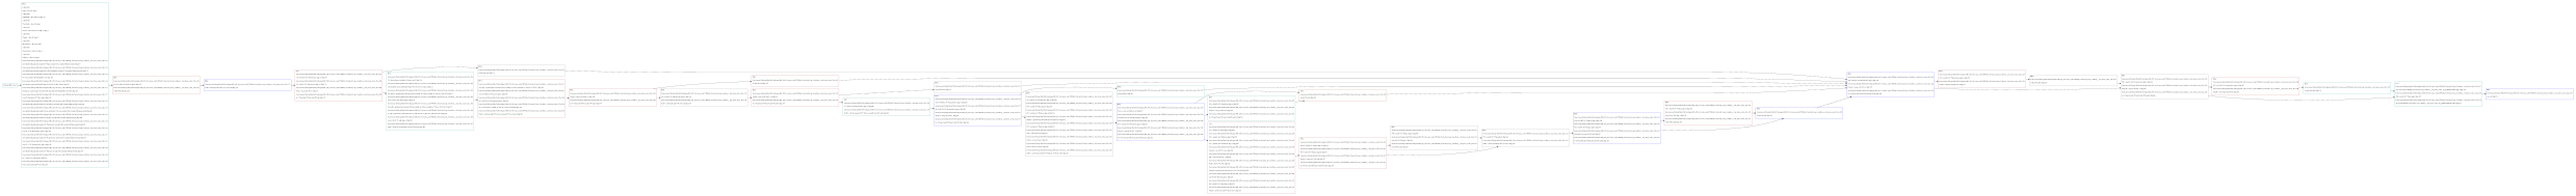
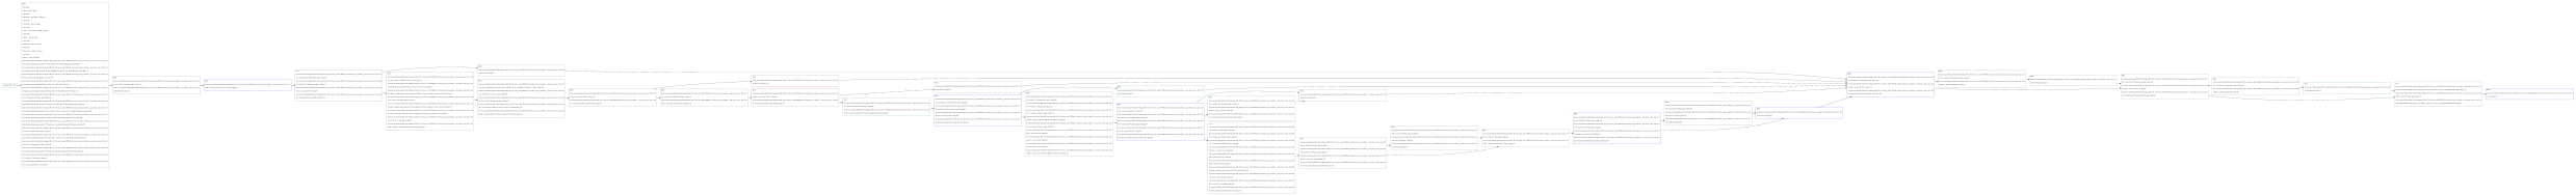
  digraph {
    fontname="EB Garamond"
    rankdir=LR
    node [color=brown fontname="EB Garamond" shape=record]
    edge [fontname="EB Garamond"]
    n1 [color=teal label="{all_ll_goodB2G1_start}"]
    n2 [color=teal label="{BB34:\l\l/:102634024\l\n  %data = alloca i8*, align 8\l\n/:102634024\l\n  %dataBuffer = alloca [100 x i8], align 16\l\n/:102634024\l\n  %recvResult = alloca i32, align 4\l\n/:102634024\l\n  %service = alloca %struct.sockaddr_in, align 4\l\n/:102634024\l\n  %replace = alloca i8*, align 8\l\n/:102634024\l\n  %listenSocket = alloca i32, align 4\l\n/:102634024\l\n  %acceptSocket = alloca i32, align 4\l\n/:102634024\l\n  %dataLen = alloca i64, align 8\l\n/home/raoxue/Desktop/MemVerif/workspace/000_109_141/source_code/CWE606_Unchecked_Loop_Condition__char_listen_socket_22a.c:155\l\n  call void @llvm.dbg.declare(metadata i8** %data, metadata !276, metadata !DIExpression()), !dbg !277\l\n/home/raoxue/Desktop/MemVerif/workspace/000_109_141/source_code/CWE606_Unchecked_Loop_Condition__char_listen_socket_22a.c:156\l\n  call void @llvm.dbg.declare(metadata [100 x i8]* %dataBuffer, metadata !278, metadata !DIExpression()), !dbg !279\l\n/home/raoxue/Desktop/MemVerif/workspace/000_109_141/source_code/CWE606_Unchecked_Loop_Condition__char_listen_socket_22a.c:156\l\n  %0 = bitcast [100 x i8]* %dataBuffer to i8*, !dbg !130\l\n/home/raoxue/Desktop/MemVerif/workspace/000_109_141/source_code/CWE606_Unchecked_Loop_Condition__char_listen_socket_22a.c:156\l\n  call void @llvm.memset.p0i8.i64(i8* align 16 %0, i8 0, i64 100, i1 false), !dbg !130\l\n/home/raoxue/Desktop/MemVerif/workspace/000_109_141/source_code/CWE606_Unchecked_Loop_Condition__char_listen_socket_22a.c:157\l\n  %arraydecay = getelementptr inbounds [100 x i8], [100 x i8]* %dataBuffer, i64 0, i64 0, !dbg !131\l\n/home/raoxue/Desktop/MemVerif/workspace/000_109_141/source_code/CWE606_Unchecked_Loop_Condition__char_listen_socket_22a.c:157\l\n  store i8* %arraydecay, i8** %data, align 8, !dbg !132\l\n/home/raoxue/Desktop/MemVerif/workspace/000_109_141/source_code/CWE606_Unchecked_Loop_Condition__char_listen_socket_22a.c:163\l\n  call void @llvm.dbg.declare(metadata i32* %recvResult, metadata !282, metadata !DIExpression()), !dbg !284\l\n/home/raoxue/Desktop/MemVerif/workspace/000_109_141/source_code/CWE606_Unchecked_Loop_Condition__char_listen_socket_22a.c:164\l\n  call void @llvm.dbg.declare(metadata %struct.sockaddr_in* %service, metadata !285, metadata !DIExpression()), !dbg !286\l\n/home/raoxue/Desktop/MemVerif/workspace/000_109_141/source_code/CWE606_Unchecked_Loop_Condition__char_listen_socket_22a.c:165\l\n  call void @llvm.dbg.declare(metadata i8** %replace, metadata !287, metadata !DIExpression()), !dbg !288\l\n/home/raoxue/Desktop/MemVerif/workspace/000_109_141/source_code/CWE606_Unchecked_Loop_Condition__char_listen_socket_22a.c:166\l\n  call void @llvm.dbg.declare(metadata i32* %listenSocket, metadata !289, metadata !DIExpression()), !dbg !290\l\n/home/raoxue/Desktop/MemVerif/workspace/000_109_141/source_code/CWE606_Unchecked_Loop_Condition__char_listen_socket_22a.c:166\l\n  store i32 -1, i32* %listenSocket, align 4, !dbg !156\l\n/home/raoxue/Desktop/MemVerif/workspace/000_109_141/source_code/CWE606_Unchecked_Loop_Condition__char_listen_socket_22a.c:167\l\n  call void @llvm.dbg.declare(metadata i32* %acceptSocket, metadata !291, metadata !DIExpression()), !dbg !292\l\n/home/raoxue/Desktop/MemVerif/workspace/000_109_141/source_code/CWE606_Unchecked_Loop_Condition__char_listen_socket_22a.c:167\l\n  store i32 -1, i32* %acceptSocket, align 4, !dbg !158\l\n/home/raoxue/Desktop/MemVerif/workspace/000_109_141/source_code/CWE606_Unchecked_Loop_Condition__char_listen_socket_22a.c:168\l\n  call void @llvm.dbg.declare(metadata i64* %dataLen, metadata !293, metadata !DIExpression()), !dbg !294\l\n/home/raoxue/Desktop/MemVerif/workspace/000_109_141/source_code/CWE606_Unchecked_Loop_Condition__char_listen_socket_22a.c:168\l\n  %1 = load i8*, i8** %data, align 8, !dbg !164\l\n/home/raoxue/Desktop/MemVerif/workspace/000_109_141/source_code/CWE606_Unchecked_Loop_Condition__char_listen_socket_22a.c:168\l\n  %call = call i64 @strlen(i8* %1) #7, !dbg !165\l\n}"]
    n3 [label="{BB35:\l\l/home/raoxue/Desktop/MemVerif/workspace/000_109_141/source_code/CWE606_Unchecked_Loop_Condition__char_listen_socket_22a.c:168\l\n  store i64 %call, i64* %dataLen, align 8, !dbg !163\l\n/home/raoxue/Desktop/MemVerif/workspace/000_109_141/source_code/CWE606_Unchecked_Loop_Condition__char_listen_socket_22a.c:169\l\n  br label %do.body, !dbg !166\l\n}"]
    n4 [color=blue label="{BB36:\l\l/home/raoxue/Desktop/MemVerif/workspace/000_109_141/source_code/CWE606_Unchecked_Loop_Condition__char_listen_socket_22a.c:179\l\n  %call1 = call i32 @socket(i32 2, i32 1, i32 6) #8, !dbg !167\l\n}"]
    n5 [label="{BB37:\l\l/home/raoxue/Desktop/MemVerif/workspace/000_109_141/source_code/CWE606_Unchecked_Loop_Condition__char_listen_socket_22a.c:179\l\n  store i32 %call1, i32* %listenSocket, align 4, !dbg !169\l\n/home/raoxue/Desktop/MemVerif/workspace/000_109_141/source_code/CWE606_Unchecked_Loop_Condition__char_listen_socket_22a.c:180\l\n  %2 = load i32, i32* %listenSocket, align 4, !dbg !170\l\n/home/raoxue/Desktop/MemVerif/workspace/000_109_141/source_code/CWE606_Unchecked_Loop_Condition__char_listen_socket_22a.c:180\l\n  %cmp = icmp eq i32 %2, -1, !dbg !172\l\n/home/raoxue/Desktop/MemVerif/workspace/000_109_141/source_code/CWE606_Unchecked_Loop_Condition__char_listen_socket_22a.c:180\l\n  br i1 %cmp, label %if.then, label %if.end, !dbg !173\l\n}"]
    n6 [color=gray40 label="{BB38:\l\l/home/raoxue/Desktop/MemVerif/workspace/000_109_141/source_code/CWE606_Unchecked_Loop_Condition__char_listen_socket_22a.c:182\l\n  br label %do.end, !dbg !174\l\n}"]
    n7 [color=teal label="{BB39:\l\l/home/raoxue/Desktop/MemVerif/workspace/000_109_141/source_code/CWE606_Unchecked_Loop_Condition__char_listen_socket_22a.c:184\l\n  %3 = bitcast %struct.sockaddr_in* %service to i8*, !dbg !176\l\n/home/raoxue/Desktop/MemVerif/workspace/000_109_141/source_code/CWE606_Unchecked_Loop_Condition__char_listen_socket_22a.c:184\l\n  call void @llvm.memset.p0i8.i64(i8* align 4 %3, i8 0, i64 16, i1 false), !dbg !176\l\n/home/raoxue/Desktop/MemVerif/workspace/000_109_141/source_code/CWE606_Unchecked_Loop_Condition__char_listen_socket_22a.c:185\l\n  %sin_family = getelementptr inbounds %struct.sockaddr_in, %struct.sockaddr_in* %service, i32 0, i32 0, !dbg !177\l\n/home/raoxue/Desktop/MemVerif/workspace/000_109_141/source_code/CWE606_Unchecked_Loop_Condition__char_listen_socket_22a.c:185\l\n  store i16 2, i16* %sin_family, align 4, !dbg !178\l\n/home/raoxue/Desktop/MemVerif/workspace/000_109_141/source_code/CWE606_Unchecked_Loop_Condition__char_listen_socket_22a.c:186\l\n  %sin_addr = getelementptr inbounds %struct.sockaddr_in, %struct.sockaddr_in* %service, i32 0, i32 2, !dbg !179\l\n/home/raoxue/Desktop/MemVerif/workspace/000_109_141/source_code/CWE606_Unchecked_Loop_Condition__char_listen_socket_22a.c:186\l\n  %s_addr = getelementptr inbounds %struct.in_addr, %struct.in_addr* %sin_addr, i32 0, i32 0, !dbg !180\l\n/home/raoxue/Desktop/MemVerif/workspace/000_109_141/source_code/CWE606_Unchecked_Loop_Condition__char_listen_socket_22a.c:186\l\n  store i32 0, i32* %s_addr, align 4, !dbg !181\l\n/home/raoxue/Desktop/MemVerif/workspace/000_109_141/source_code/CWE606_Unchecked_Loop_Condition__char_listen_socket_22a.c:187\l\n  %call2 = call zeroext i16 @htons(i16 zeroext 27015) #9, !dbg !182\l\n}"]
    n8 [color=blue label="{BB40:\l\l/home/raoxue/Desktop/MemVerif/workspace/000_109_141/source_code/CWE606_Unchecked_Loop_Condition__char_listen_socket_22a.c:222\l\n  %24 = load i32, i32* %listenSocket, align 4, !dbg !255\l\n/home/raoxue/Desktop/MemVerif/workspace/000_109_141/source_code/CWE606_Unchecked_Loop_Condition__char_listen_socket_22a.c:222\l\n  %cmp31 = icmp ne i32 %24, -1, !dbg !257\l\n/home/raoxue/Desktop/MemVerif/workspace/000_109_141/source_code/CWE606_Unchecked_Loop_Condition__char_listen_socket_22a.c:222\l\n  br i1 %cmp31, label %if.then33, label %if.end35, !dbg !258\l\n}"]
    n9 [label="{BB41:\l\l/home/raoxue/Desktop/MemVerif/workspace/000_109_141/source_code/CWE606_Unchecked_Loop_Condition__char_listen_socket_22a.c:187\l\n  %sin_port = getelementptr inbounds %struct.sockaddr_in, %struct.sockaddr_in* %service, i32 0, i32 1, !dbg !183\l\n/home/raoxue/Desktop/MemVerif/workspace/000_109_141/source_code/CWE606_Unchecked_Loop_Condition__char_listen_socket_22a.c:187\l\n  store i16 %call2, i16* %sin_port, align 2, !dbg !184\l\n/home/raoxue/Desktop/MemVerif/workspace/000_109_141/source_code/CWE606_Unchecked_Loop_Condition__char_listen_socket_22a.c:188\l\n  %4 = load i32, i32* %listenSocket, align 4, !dbg !185\l\n/home/raoxue/Desktop/MemVerif/workspace/000_109_141/source_code/CWE606_Unchecked_Loop_Condition__char_listen_socket_22a.c:188\l\n  %5 = bitcast %struct.sockaddr_in* %service to %struct.sockaddr*, !dbg !187\l\n/home/raoxue/Desktop/MemVerif/workspace/000_109_141/source_code/CWE606_Unchecked_Loop_Condition__char_listen_socket_22a.c:188\l\n  %call3 = call i32 @bind(i32 %4, %struct.sockaddr* %5, i32 16) #8, !dbg !188\l\n}"]
    n10 [label="{BB61:\l\l/home/raoxue/Desktop/MemVerif/workspace/000_109_141/source_code/CWE606_Unchecked_Loop_Condition__char_listen_socket_22a.c:224\l\n  %25 = load i32, i32* %listenSocket, align 4, !dbg !259\l\n/home/raoxue/Desktop/MemVerif/workspace/000_109_141/source_code/CWE606_Unchecked_Loop_Condition__char_listen_socket_22a.c:224\l\n  %call34 = call i32 @close(i32 %25), !dbg !261\l\n}"]
    n11 [color=gray40 label="{BB62:\l\l/home/raoxue/Desktop/MemVerif/workspace/000_109_141/source_code/CWE606_Unchecked_Loop_Condition__char_listen_socket_22a.c:226\l\n  %26 = load i32, i32* %acceptSocket, align 4, !dbg !263\l\n/home/raoxue/Desktop/MemVerif/workspace/000_109_141/source_code/CWE606_Unchecked_Loop_Condition__char_listen_socket_22a.c:226\l\n  %cmp36 = icmp ne i32 %26, -1, !dbg !265\l\n/home/raoxue/Desktop/MemVerif/workspace/000_109_141/source_code/CWE606_Unchecked_Loop_Condition__char_listen_socket_22a.c:226\l\n  br i1 %cmp36, label %if.then38, label %if.end40, !dbg !266\l\n}"]
    n12 [label="{BB42:\l\l/home/raoxue/Desktop/MemVerif/workspace/000_109_141/source_code/CWE606_Unchecked_Loop_Condition__char_listen_socket_22a.c:188\l\n  %cmp4 = icmp eq i32 %call3, -1, !dbg !189\l\n/home/raoxue/Desktop/MemVerif/workspace/000_109_141/source_code/CWE606_Unchecked_Loop_Condition__char_listen_socket_22a.c:188\l\n  br i1 %cmp4, label %if.then5, label %if.end6, !dbg !190\l\n}"]
    n13 [color=gray40 label="{BB63:\l\l/home/raoxue/Desktop/MemVerif/workspace/000_109_141/source_code/CWE606_Unchecked_Loop_Condition__char_listen_socket_22a.c:225\l\n  br label %if.end35, !dbg !262\l\n}"]
    n14 [label="{BB64:\l\l/home/raoxue/Desktop/MemVerif/workspace/000_109_141/source_code/CWE606_Unchecked_Loop_Condition__char_listen_socket_22a.c:228\l\n  %27 = load i32, i32* %acceptSocket, align 4, !dbg !267\l\n/home/raoxue/Desktop/MemVerif/workspace/000_109_141/source_code/CWE606_Unchecked_Loop_Condition__char_listen_socket_22a.c:228\l\n  %call39 = call i32 @close(i32 %27), !dbg !269\l\n}"]
    n15 [color=teal label="{BB65:\l\l/home/raoxue/Desktop/MemVerif/workspace/000_109_141/source_code/CWE606_Unchecked_Loop_Condition__char_listen_socket_22a.c:237\l\n  store i32 0, i32* @CWE606_Unchecked_Loop_Condition__char_listen_socket_22_goodB2G1Global, align 4, !dbg !271\l\n/home/raoxue/Desktop/MemVerif/workspace/000_109_141/source_code/CWE606_Unchecked_Loop_Condition__char_listen_socket_22a.c:238\l\n  %28 = load i8*, i8** %data, align 8, !dbg !272\l\n/home/raoxue/Desktop/MemVerif/workspace/000_109_141/source_code/CWE606_Unchecked_Loop_Condition__char_listen_socket_22a.c:238\l\n  call void @CWE606_Unchecked_Loop_Condition__char_listen_socket_22_goodB2G1Sink(i8* %28), !dbg !273\l\n}"]
    n16 [label="{BB43:\l\l/home/raoxue/Desktop/MemVerif/workspace/000_109_141/source_code/CWE606_Unchecked_Loop_Condition__char_listen_socket_22a.c:190\l\n  br label %do.end, !dbg !191\l\n}"]
    n17 [color=gray40 label="{BB44:\l\l/home/raoxue/Desktop/MemVerif/workspace/000_109_141/source_code/CWE606_Unchecked_Loop_Condition__char_listen_socket_22a.c:192\l\n  %6 = load i32, i32* %listenSocket, align 4, !dbg !193\l\n/home/raoxue/Desktop/MemVerif/workspace/000_109_141/source_code/CWE606_Unchecked_Loop_Condition__char_listen_socket_22a.c:192\l\n  %call7 = call i32 @listen(i32 %6, i32 5) #8, !dbg !195\l\n}"]
    n18 [label="{BB45:\l\l/home/raoxue/Desktop/MemVerif/workspace/000_109_141/source_code/CWE606_Unchecked_Loop_Condition__char_listen_socket_22a.c:192\l\n  %cmp8 = icmp eq i32 %call7, -1, !dbg !196\l\n/home/raoxue/Desktop/MemVerif/workspace/000_109_141/source_code/CWE606_Unchecked_Loop_Condition__char_listen_socket_22a.c:192\l\n  br i1 %cmp8, label %if.then9, label %if.end10, !dbg !197\l\n}"]
    n19 [color=gray40 label="{BB46:\l\l/home/raoxue/Desktop/MemVerif/workspace/000_109_141/source_code/CWE606_Unchecked_Loop_Condition__char_listen_socket_22a.c:194\l\n  br label %do.end, !dbg !198\l\n}"]
    n20 [color=teal label="{BB47:\l\l/home/raoxue/Desktop/MemVerif/workspace/000_109_141/source_code/CWE606_Unchecked_Loop_Condition__char_listen_socket_22a.c:196\l\n  %7 = load i32, i32* %listenSocket, align 4, !dbg !200\l\n/home/raoxue/Desktop/MemVerif/workspace/000_109_141/source_code/CWE606_Unchecked_Loop_Condition__char_listen_socket_22a.c:196\l\n  %call11 = call i32 @accept(i32 %7, %struct.sockaddr* null, i32* null), !dbg !201\l\n}"]
    n21 [color=blue label="{BB48:\l\l/home/raoxue/Desktop/MemVerif/workspace/000_109_141/source_code/CWE606_Unchecked_Loop_Condition__char_listen_socket_22a.c:196\l\n  store i32 %call11, i32* %acceptSocket, align 4, !dbg !202\l\n/home/raoxue/Desktop/MemVerif/workspace/000_109_141/source_code/CWE606_Unchecked_Loop_Condition__char_listen_socket_22a.c:197\l\n  %8 = load i32, i32* %acceptSocket, align 4, !dbg !203\l\n/home/raoxue/Desktop/MemVerif/workspace/000_109_141/source_code/CWE606_Unchecked_Loop_Condition__char_listen_socket_22a.c:197\l\n  %cmp12 = icmp eq i32 %8, -1, !dbg !205\l\n/home/raoxue/Desktop/MemVerif/workspace/000_109_141/source_code/CWE606_Unchecked_Loop_Condition__char_listen_socket_22a.c:197\l\n  br i1 %cmp12, label %if.then13, label %if.end14, !dbg !206\l\n}"]
    n22 [color=teal label="{BB49:\l\l/home/raoxue/Desktop/MemVerif/workspace/000_109_141/source_code/CWE606_Unchecked_Loop_Condition__char_listen_socket_22a.c:199\l\n  br label %do.end, !dbg !207\l\n}"]
    n23 [color=gray40 label="{BB50:\l\l/home/raoxue/Desktop/MemVerif/workspace/000_109_141/source_code/CWE606_Unchecked_Loop_Condition__char_listen_socket_22a.c:202\l\n  %9 = load i32, i32* %acceptSocket, align 4, !dbg !209\l\n/home/raoxue/Desktop/MemVerif/workspace/000_109_141/source_code/CWE606_Unchecked_Loop_Condition__char_listen_socket_22a.c:202\l\n  %10 = load i8*, i8** %data, align 8, !dbg !210\l\n/home/raoxue/Desktop/MemVerif/workspace/000_109_141/source_code/CWE606_Unchecked_Loop_Condition__char_listen_socket_22a.c:202\l\n  %11 = load i64, i64* %dataLen, align 8, !dbg !211\l\n/home/raoxue/Desktop/MemVerif/workspace/000_109_141/source_code/CWE606_Unchecked_Loop_Condition__char_listen_socket_22a.c:202\l\n  %add.ptr = getelementptr inbounds i8, i8* %10, i64 %11, !dbg !212\l\n/home/raoxue/Desktop/MemVerif/workspace/000_109_141/source_code/CWE606_Unchecked_Loop_Condition__char_listen_socket_22a.c:202\l\n  %12 = load i64, i64* %dataLen, align 8, !dbg !213\l\n/home/raoxue/Desktop/MemVerif/workspace/000_109_141/source_code/CWE606_Unchecked_Loop_Condition__char_listen_socket_22a.c:202\l\n  %sub = sub i64 100, %12, !dbg !214\l\n/home/raoxue/Desktop/MemVerif/workspace/000_109_141/source_code/CWE606_Unchecked_Loop_Condition__char_listen_socket_22a.c:202\l\n  %sub15 = sub i64 %sub, 1, !dbg !215\l\n/home/raoxue/Desktop/MemVerif/workspace/000_109_141/source_code/CWE606_Unchecked_Loop_Condition__char_listen_socket_22a.c:202\l\n  %mul = mul i64 1, %sub15, !dbg !216\l\n/home/raoxue/Desktop/MemVerif/workspace/000_109_141/source_code/CWE606_Unchecked_Loop_Condition__char_listen_socket_22a.c:202\l\n  %call16 = call i64 @recv(i32 %9, i8* %add.ptr, i64 %mul, i32 0), !dbg !217\l\n}"]
    n24 [color=blue label="{BB51:\l\l/home/raoxue/Desktop/MemVerif/workspace/000_109_141/source_code/CWE606_Unchecked_Loop_Condition__char_listen_socket_22a.c:202\l\n  %conv = trunc i64 %call16 to i32, !dbg !217\l\n/home/raoxue/Desktop/MemVerif/workspace/000_109_141/source_code/CWE606_Unchecked_Loop_Condition__char_listen_socket_22a.c:202\l\n  store i32 %conv, i32* %recvResult, align 4, !dbg !218\l\n/home/raoxue/Desktop/MemVerif/workspace/000_109_141/source_code/CWE606_Unchecked_Loop_Condition__char_listen_socket_22a.c:203\l\n  %13 = load i32, i32* %recvResult, align 4, !dbg !219\l\n/home/raoxue/Desktop/MemVerif/workspace/000_109_141/source_code/CWE606_Unchecked_Loop_Condition__char_listen_socket_22a.c:203\l\n  %cmp17 = icmp eq i32 %13, -1, !dbg !221\l\n/home/raoxue/Desktop/MemVerif/workspace/000_109_141/source_code/CWE606_Unchecked_Loop_Condition__char_listen_socket_22a.c:203\l\n  br i1 %cmp17, label %if.then21, label %lor.lhs.false, !dbg !222\l\n}"]
    n25 [label="{BB52:\l\l/home/raoxue/Desktop/MemVerif/workspace/000_109_141/source_code/CWE606_Unchecked_Loop_Condition__char_listen_socket_22a.c:205\l\n  br label %do.end, !dbg !226\l\n}"]
    n26 [color=teal label="{BB53:\l\l/home/raoxue/Desktop/MemVerif/workspace/000_109_141/source_code/CWE606_Unchecked_Loop_Condition__char_listen_socket_22a.c:203\l\n  %14 = load i32, i32* %recvResult, align 4, !dbg !223\l\n/home/raoxue/Desktop/MemVerif/workspace/000_109_141/source_code/CWE606_Unchecked_Loop_Condition__char_listen_socket_22a.c:203\l\n  %cmp19 = icmp eq i32 %14, 0, !dbg !224\l\n/home/raoxue/Desktop/MemVerif/workspace/000_109_141/source_code/CWE606_Unchecked_Loop_Condition__char_listen_socket_22a.c:203\l\n  br i1 %cmp19, label %if.then21, label %if.end22, !dbg !225\l\n}"]
    n27 [label="{BB54:\l\l/home/raoxue/Desktop/MemVerif/workspace/000_109_141/source_code/CWE606_Unchecked_Loop_Condition__char_listen_socket_22a.c:208\l\n  %15 = load i8*, i8** %data, align 8, !dbg !228\l\n/home/raoxue/Desktop/MemVerif/workspace/000_109_141/source_code/CWE606_Unchecked_Loop_Condition__char_listen_socket_22a.c:208\l\n  %16 = load i64, i64* %dataLen, align 8, !dbg !229\l\n/home/raoxue/Desktop/MemVerif/workspace/000_109_141/source_code/CWE606_Unchecked_Loop_Condition__char_listen_socket_22a.c:208\l\n  %17 = load i32, i32* %recvResult, align 4, !dbg !230\l\n/home/raoxue/Desktop/MemVerif/workspace/000_109_141/source_code/CWE606_Unchecked_Loop_Condition__char_listen_socket_22a.c:208\l\n  %conv23 = sext i32 %17 to i64, !dbg !230\l\n/home/raoxue/Desktop/MemVerif/workspace/000_109_141/source_code/CWE606_Unchecked_Loop_Condition__char_listen_socket_22a.c:208\l\n  %div = udiv i64 %conv23, 1, !dbg !231\l\n/home/raoxue/Desktop/MemVerif/workspace/000_109_141/source_code/CWE606_Unchecked_Loop_Condition__char_listen_socket_22a.c:208\l\n  %add = add i64 %16, %div, !dbg !232\l\n/home/raoxue/Desktop/MemVerif/workspace/000_109_141/source_code/CWE606_Unchecked_Loop_Condition__char_listen_socket_22a.c:208\l\n  %arrayidx = getelementptr inbounds i8, i8* %15, i64 %add, !dbg !228\l\n/home/raoxue/Desktop/MemVerif/workspace/000_109_141/source_code/CWE606_Unchecked_Loop_Condition__char_listen_socket_22a.c:208\l\n  store i8 0, i8* %arrayidx, align 1, !dbg !233\l\n/home/raoxue/Desktop/MemVerif/workspace/000_109_141/source_code/CWE606_Unchecked_Loop_Condition__char_listen_socket_22a.c:210\l\n  %18 = load i8*, i8** %data, align 8, !dbg !234\l\n/home/raoxue/Desktop/MemVerif/workspace/000_109_141/source_code/CWE606_Unchecked_Loop_Condition__char_listen_socket_22a.c:210\l\n  %call24 = call i8* @strchr(i8* %18, i32 13) #7, !dbg !235\l\n}"]
    n28 [label="{BB55:\l\l/home/raoxue/Desktop/MemVerif/workspace/000_109_141/source_code/CWE606_Unchecked_Loop_Condition__char_listen_socket_22a.c:210\l\n  store i8* %call24, i8** %replace, align 8, !dbg !236\l\n/home/raoxue/Desktop/MemVerif/workspace/000_109_141/source_code/CWE606_Unchecked_Loop_Condition__char_listen_socket_22a.c:211\l\n  %19 = load i8*, i8** %replace, align 8, !dbg !237\l\n/home/raoxue/Desktop/MemVerif/workspace/000_109_141/source_code/CWE606_Unchecked_Loop_Condition__char_listen_socket_22a.c:211\l\n  %tobool = icmp ne i8* %19, null, !dbg !237\l\n/home/raoxue/Desktop/MemVerif/workspace/000_109_141/source_code/CWE606_Unchecked_Loop_Condition__char_listen_socket_22a.c:211\l\n  br i1 %tobool, label %if.then25, label %if.end26, !dbg !239\l\n}"]
    n29 [color=gray40 label="{BB56:\l\l/home/raoxue/Desktop/MemVerif/workspace/000_109_141/source_code/CWE606_Unchecked_Loop_Condition__char_listen_socket_22a.c:213\l\n  %20 = load i8*, i8** %replace, align 8, !dbg !240\l\n/home/raoxue/Desktop/MemVerif/workspace/000_109_141/source_code/CWE606_Unchecked_Loop_Condition__char_listen_socket_22a.c:213\l\n  store i8 0, i8* %20, align 1, !dbg !242\l\n/home/raoxue/Desktop/MemVerif/workspace/000_109_141/source_code/CWE606_Unchecked_Loop_Condition__char_listen_socket_22a.c:214\l\n  br label %if.end26, !dbg !243\l\n}"]
    n30 [color=gray40 label="{BB57:\l\l/home/raoxue/Desktop/MemVerif/workspace/000_109_141/source_code/CWE606_Unchecked_Loop_Condition__char_listen_socket_22a.c:215\l\n  %21 = load i8*, i8** %data, align 8, !dbg !244\l\n/home/raoxue/Desktop/MemVerif/workspace/000_109_141/source_code/CWE606_Unchecked_Loop_Condition__char_listen_socket_22a.c:215\l\n  %call27 = call i8* @strchr(i8* %21, i32 10) #7, !dbg !245\l\n}"]
    n31 [color=blue label="{BB58:\l\l/home/raoxue/Desktop/MemVerif/workspace/000_109_141/source_code/CWE606_Unchecked_Loop_Condition__char_listen_socket_22a.c:215\l\n  store i8* %call27, i8** %replace, align 8, !dbg !246\l\n/home/raoxue/Desktop/MemVerif/workspace/000_109_141/source_code/CWE606_Unchecked_Loop_Condition__char_listen_socket_22a.c:216\l\n  %22 = load i8*, i8** %replace, align 8, !dbg !247\l\n/home/raoxue/Desktop/MemVerif/workspace/000_109_141/source_code/CWE606_Unchecked_Loop_Condition__char_listen_socket_22a.c:216\l\n  %tobool28 = icmp ne i8* %22, null, !dbg !247\l\n/home/raoxue/Desktop/MemVerif/workspace/000_109_141/source_code/CWE606_Unchecked_Loop_Condition__char_listen_socket_22a.c:216\l\n  br i1 %tobool28, label %if.then29, label %if.end30, !dbg !249\l\n}"]
    n32 [label="{BB59:\l\l/home/raoxue/Desktop/MemVerif/workspace/000_109_141/source_code/CWE606_Unchecked_Loop_Condition__char_listen_socket_22a.c:218\l\n  %23 = load i8*, i8** %replace, align 8, !dbg !250\l\n/home/raoxue/Desktop/MemVerif/workspace/000_109_141/source_code/CWE606_Unchecked_Loop_Condition__char_listen_socket_22a.c:218\l\n  store i8 0, i8* %23, align 1, !dbg !252\l\n/home/raoxue/Desktop/MemVerif/workspace/000_109_141/source_code/CWE606_Unchecked_Loop_Condition__char_listen_socket_22a.c:219\l\n  br label %if.end30, !dbg !253\l\n}"]
    n33 [color=blue label="{BB60:\l\l/home/raoxue/Desktop/MemVerif/workspace/000_109_141/source_code/CWE606_Unchecked_Loop_Condition__char_listen_socket_22a.c:220\l\n  br label %do.end, !dbg !254\l\n}"]
    n34 [color=teal label="{BB66:\l\l/home/raoxue/Desktop/MemVerif/workspace/000_109_141/source_code/CWE606_Unchecked_Loop_Condition__char_listen_socket_22a.c:229\l\n  br label %if.end40, !dbg !270\l\n}"]
    n35 [color=blue label="{BB67:\l\l/home/raoxue/Desktop/MemVerif/workspace/000_109_141/source_code/CWE606_Unchecked_Loop_Condition__char_listen_socket_22a.c:239\l\n  ret void, !dbg !274\l\n}"]
    n1 -> n2
    n2 -> n3
    n3 -> n4
    n4 -> n5
    n5 -> n6
    n5 -> n7
    n6 -> n8
    n7 -> n9
    n8 -> n10
    n8 -> n11
    n9 -> n12
    n10 -> n13
-   n11 -> n14
+   n14 -> n11
    n11 -> n15
    n12 -> n16
    n12 -> n17
    n13 -> n11
    n14 -> n34
    n15 -> n35
    n16 -> n8
    n17 -> n18
    n18 -> n19
    n18 -> n20
    n19 -> n8
    n20 -> n21
    n21 -> n22
    n21 -> n23
    n22 -> n8
    n23 -> n24
    n24 -> n25
    n24 -> n26
    n24 -> n27
    n25 -> n8
    n26 -> n25
    n27 -> n28
    n28 -> n29
    n28 -> n30
    n29 -> n30
    n30 -> n31
    n31 -> n32
    n31 -> n33
    n32 -> n33
    n33 -> n8
    n34 -> n15
  }
